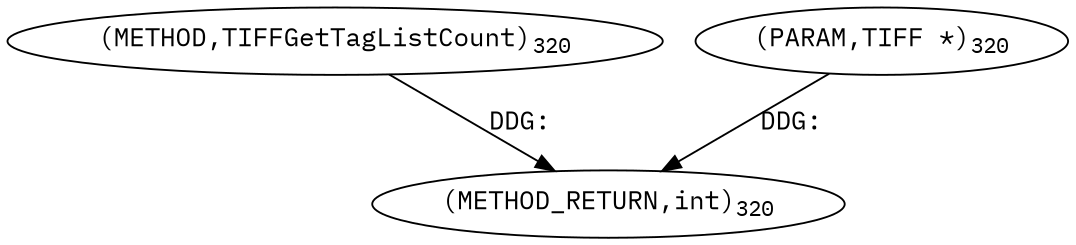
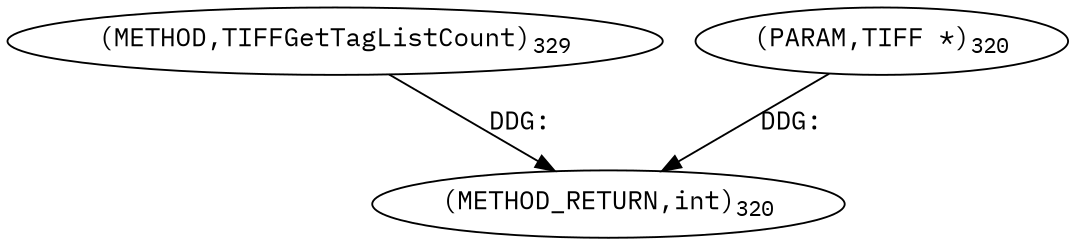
  digraph {
    fontname="IBM Plex Mono"
    node [fontname="IBM Plex Mono"]
    edge [fontname="IBM Plex Mono"]
-   n1 [label=<(METHOD,TIFFGetTagListCount)<SUB>320</SUB>>]
+   n1 [label=<(METHOD,TIFFGetTagListCount)<SUB>329</SUB>>]
    n2 [label=<(METHOD_RETURN,int)<SUB>320</SUB>>]
    n3 [label=<(PARAM,TIFF *)<SUB>320</SUB>>]
    n1 -> n2 [label="DDG: "]
    n3 -> n2 [label="DDG: "]
  }
